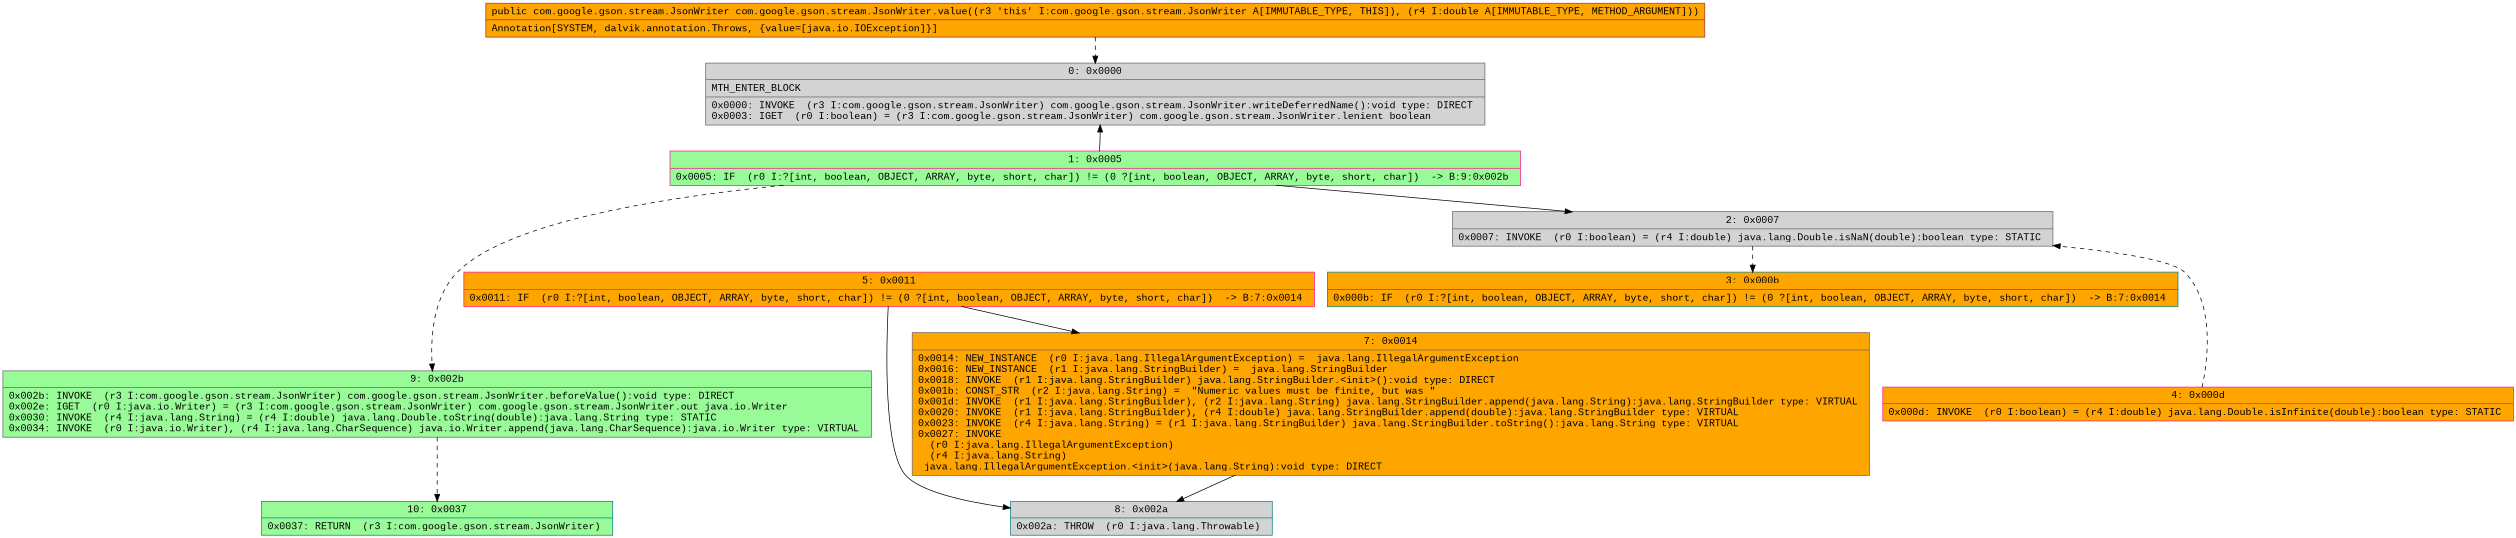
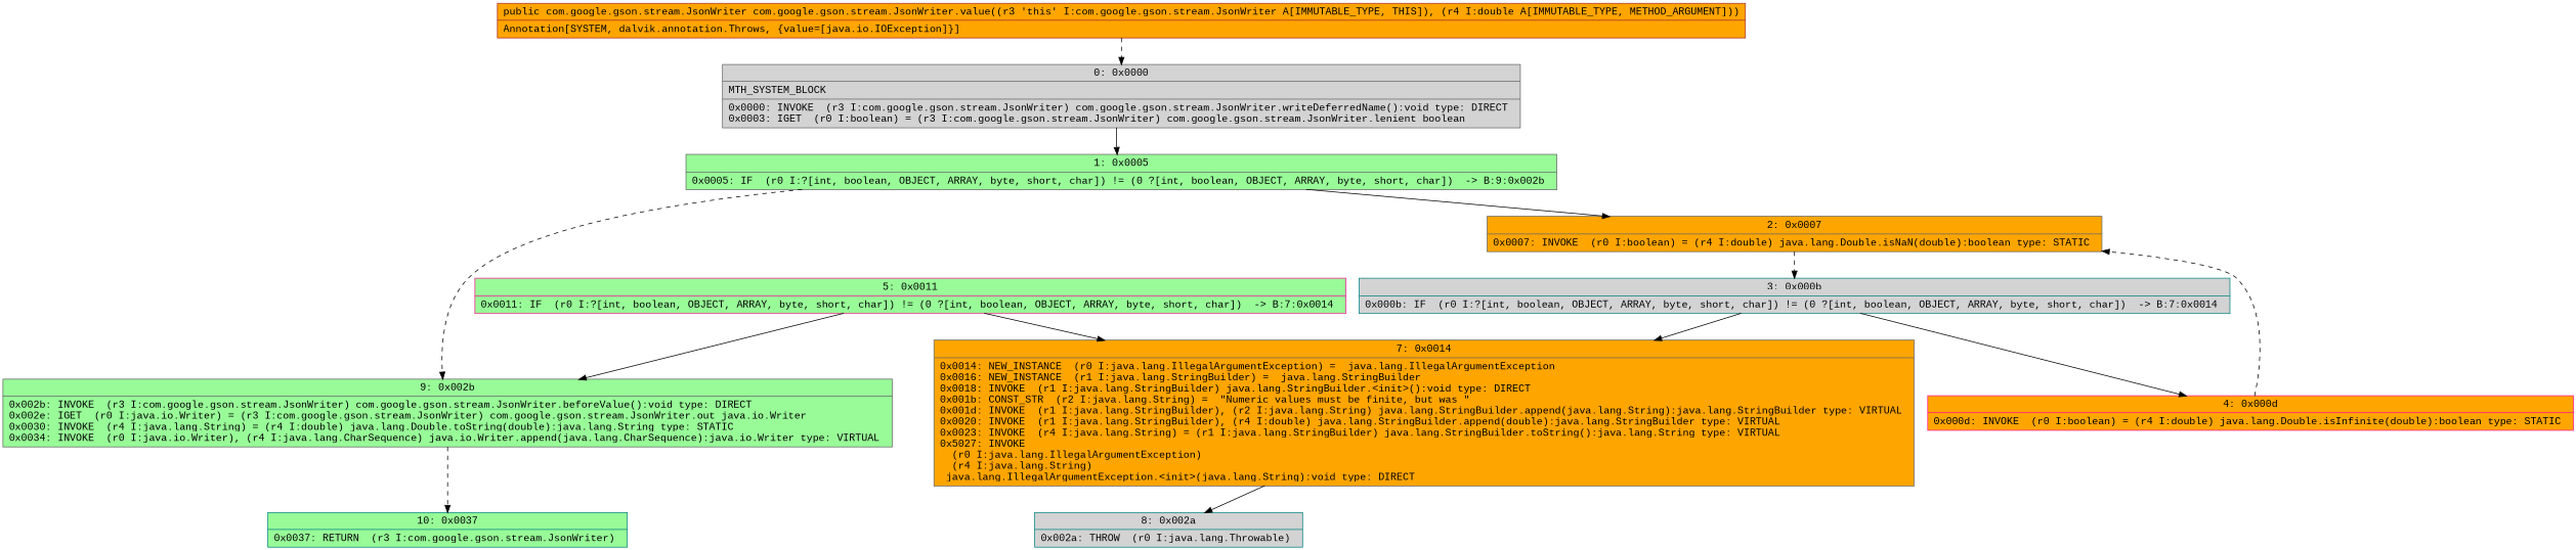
  digraph {
    fontname="Liberation Mono"
    node [color=gray40 fillcolor=lightgrey fontname="Liberation Mono" shape=record style=filled]
    edge [fontname="Liberation Mono" style=solid]
-   n1 [label="{0\:\ 0x0000|MTH_ENTER_BLOCK\l|0x0000: INVOKE  (r3 I:com.google.gson.stream.JsonWriter) com.google.gson.stream.JsonWriter.writeDeferredName():void type: DIRECT \l0x0003: IGET  (r0 I:boolean) = (r3 I:com.google.gson.stream.JsonWriter) com.google.gson.stream.JsonWriter.lenient boolean \l}"]
-   n2 [color=deeppink fillcolor=palegreen label="{1\:\ 0x0005|0x0005: IF  (r0 I:?[int, boolean, OBJECT, ARRAY, byte, short, char]) != (0 ?[int, boolean, OBJECT, ARRAY, byte, short, char])  \-\> B:9:0x002b \l}"]
-   n3 [label="{2\:\ 0x0007|0x0007: INVOKE  (r0 I:boolean) = (r4 I:double) java.lang.Double.isNaN(double):boolean type: STATIC \l}"]
+   n1 [label="{0\:\ 0x0000|MTH_SYSTEM_BLOCK\l|0x0000: INVOKE  (r3 I:com.google.gson.stream.JsonWriter) com.google.gson.stream.JsonWriter.writeDeferredName():void type: DIRECT \l0x0003: IGET  (r0 I:boolean) = (r3 I:com.google.gson.stream.JsonWriter) com.google.gson.stream.JsonWriter.lenient boolean \l}"]
+   n2 [fillcolor=palegreen label="{1\:\ 0x0005|0x0005: IF  (r0 I:?[int, boolean, OBJECT, ARRAY, byte, short, char]) != (0 ?[int, boolean, OBJECT, ARRAY, byte, short, char])  \-\> B:9:0x002b \l}"]
+   n3 [fillcolor=orange label="{2\:\ 0x0007|0x0007: INVOKE  (r0 I:boolean) = (r4 I:double) java.lang.Double.isNaN(double):boolean type: STATIC \l}"]
    n4 [fillcolor=palegreen label="{9\:\ 0x002b|0x002b: INVOKE  (r3 I:com.google.gson.stream.JsonWriter) com.google.gson.stream.JsonWriter.beforeValue():void type: DIRECT \l0x002e: IGET  (r0 I:java.io.Writer) = (r3 I:com.google.gson.stream.JsonWriter) com.google.gson.stream.JsonWriter.out java.io.Writer \l0x0030: INVOKE  (r4 I:java.lang.String) = (r4 I:double) java.lang.Double.toString(double):java.lang.String type: STATIC \l0x0034: INVOKE  (r0 I:java.io.Writer), (r4 I:java.lang.CharSequence) java.io.Writer.append(java.lang.CharSequence):java.io.Writer type: VIRTUAL \l}"]
-   n5 [color=teal fillcolor=orange label="{3\:\ 0x000b|0x000b: IF  (r0 I:?[int, boolean, OBJECT, ARRAY, byte, short, char]) != (0 ?[int, boolean, OBJECT, ARRAY, byte, short, char])  \-\> B:7:0x0014 \l}"]
+   n5 [color=teal label="{3\:\ 0x000b|0x000b: IF  (r0 I:?[int, boolean, OBJECT, ARRAY, byte, short, char]) != (0 ?[int, boolean, OBJECT, ARRAY, byte, short, char])  \-\> B:7:0x0014 \l}"]
    n6 [color=teal fillcolor=palegreen label="{10\:\ 0x0037|0x0037: RETURN  (r3 I:com.google.gson.stream.JsonWriter) \l}"]
    n7 [color=deeppink fillcolor=orange label="{4\:\ 0x000d|0x000d: INVOKE  (r0 I:boolean) = (r4 I:double) java.lang.Double.isInfinite(double):boolean type: STATIC \l}"]
-   n8 [fillcolor=orange label="{7\:\ 0x0014|0x0014: NEW_INSTANCE  (r0 I:java.lang.IllegalArgumentException) =  java.lang.IllegalArgumentException \l0x0016: NEW_INSTANCE  (r1 I:java.lang.StringBuilder) =  java.lang.StringBuilder \l0x0018: INVOKE  (r1 I:java.lang.StringBuilder) java.lang.StringBuilder.\<init\>():void type: DIRECT \l0x001b: CONST_STR  (r2 I:java.lang.String) =  \"Numeric values must be finite, but was \" \l0x001d: INVOKE  (r1 I:java.lang.StringBuilder), (r2 I:java.lang.String) java.lang.StringBuilder.append(java.lang.String):java.lang.StringBuilder type: VIRTUAL \l0x0020: INVOKE  (r1 I:java.lang.StringBuilder), (r4 I:double) java.lang.StringBuilder.append(double):java.lang.StringBuilder type: VIRTUAL \l0x0023: INVOKE  (r4 I:java.lang.String) = (r1 I:java.lang.StringBuilder) java.lang.StringBuilder.toString():java.lang.String type: VIRTUAL \l0x0027: INVOKE  \l  (r0 I:java.lang.IllegalArgumentException)\l  (r4 I:java.lang.String)\l java.lang.IllegalArgumentException.\<init\>(java.lang.String):void type: DIRECT \l}"]
+   n8 [fillcolor=orange label="{7\:\ 0x0014|0x0014: NEW_INSTANCE  (r0 I:java.lang.IllegalArgumentException) =  java.lang.IllegalArgumentException \l0x0016: NEW_INSTANCE  (r1 I:java.lang.StringBuilder) =  java.lang.StringBuilder \l0x0018: INVOKE  (r1 I:java.lang.StringBuilder) java.lang.StringBuilder.\<init\>():void type: DIRECT \l0x001b: CONST_STR  (r2 I:java.lang.String) =  \"Numeric values must be finite, but was \" \l0x001d: INVOKE  (r1 I:java.lang.StringBuilder), (r2 I:java.lang.String) java.lang.StringBuilder.append(java.lang.String):java.lang.StringBuilder type: VIRTUAL \l0x0020: INVOKE  (r1 I:java.lang.StringBuilder), (r4 I:double) java.lang.StringBuilder.append(double):java.lang.StringBuilder type: VIRTUAL \l0x0023: INVOKE  (r4 I:java.lang.String) = (r1 I:java.lang.StringBuilder) java.lang.StringBuilder.toString():java.lang.String type: VIRTUAL \l0x5027: INVOKE  \l  (r0 I:java.lang.IllegalArgumentException)\l  (r4 I:java.lang.String)\l java.lang.IllegalArgumentException.\<init\>(java.lang.String):void type: DIRECT \l}"]
    n9 [color=teal label="{8\:\ 0x002a|0x002a: THROW  (r0 I:java.lang.Throwable) \l}"]
-   n10 [color=deeppink fillcolor=orange label="{5\:\ 0x0011|0x0011: IF  (r0 I:?[int, boolean, OBJECT, ARRAY, byte, short, char]) != (0 ?[int, boolean, OBJECT, ARRAY, byte, short, char])  \-\> B:7:0x0014 \l}"]
+   n10 [color=deeppink fillcolor=palegreen label="{5\:\ 0x0011|0x0011: IF  (r0 I:?[int, boolean, OBJECT, ARRAY, byte, short, char]) != (0 ?[int, boolean, OBJECT, ARRAY, byte, short, char])  \-\> B:7:0x0014 \l}"]
    n11 [color=brown fillcolor=orange label="{public com.google.gson.stream.JsonWriter com.google.gson.stream.JsonWriter.value((r3 'this' I:com.google.gson.stream.JsonWriter A[IMMUTABLE_TYPE, THIS]), (r4 I:double A[IMMUTABLE_TYPE, METHOD_ARGUMENT]))  | Annotation[SYSTEM, dalvik.annotation.Throws, \{value=[java.io.IOException]\}]\l}"]
-   n2 -> n1
+   n1 -> n2
    n2 -> n3
    n2 -> n4 [style=dashed]
    n3 -> n5 [style=dashed]
    n4 -> n6 [style=dashed]
+   n5 -> n7
+   n5 -> n8
    n7 -> n3 [style=dashed]
    n8 -> n9
-   n10 -> n9
+   n10 -> n4
    n10 -> n8
    n11 -> n1 [style=dashed]
  }
